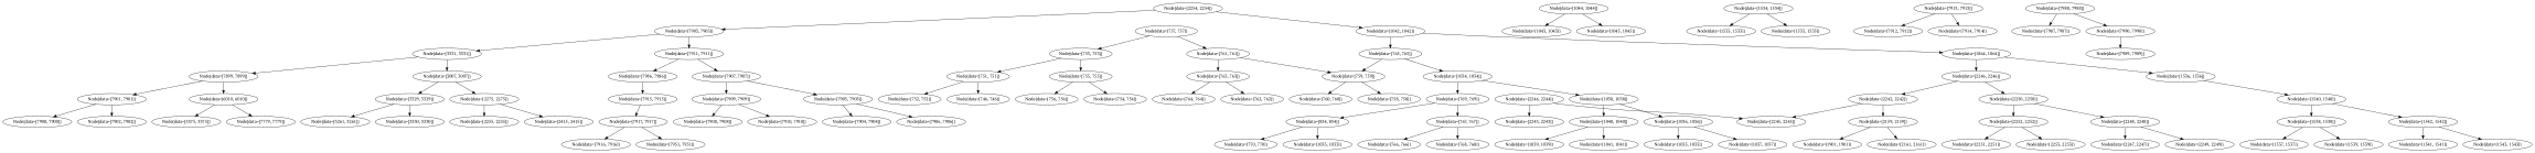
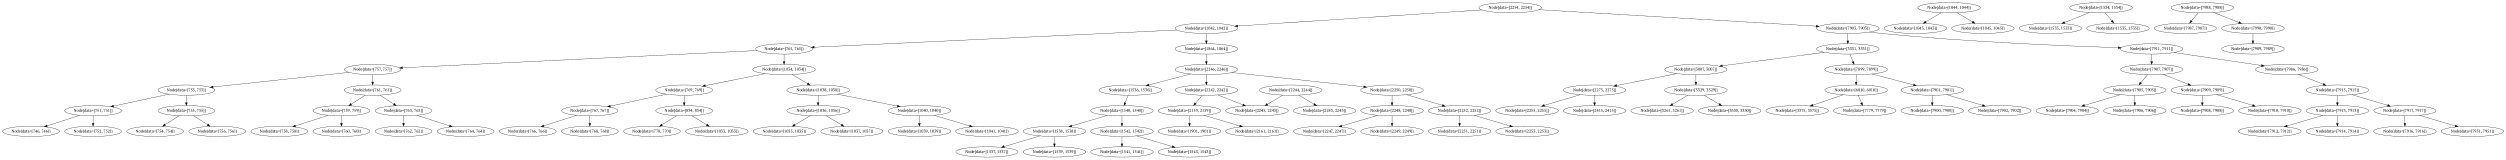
  digraph {
    fontname="PT Serif"
    node [fontname="PT Serif"]
    edge [fontname="PT Serif"]
    n1 [label="Node{data=[2254, 2254]}"]
    n2 [label="Node{data=[1042, 1042]}"]
    n3 [label="Node{data=[7903, 7903]}"]
    n4 [label="Node{data=[765, 765]}"]
    n5 [label="Node{data=[1864, 1864]}"]
    n6 [label="Node{data=[3331, 3331]}"]
    n7 [label="Node{data=[7911, 7911]}"]
    n8 [label="Node{data=[757, 757]}"]
    n9 [label="Node{data=[1034, 1034]}"]
    n10 [label="Node{data=[1536, 1536]}"]
    n11 [label="Node{data=[2246, 2246]}"]
    n12 [label="Node{data=[753, 753]}"]
    n13 [label="Node{data=[761, 761]}"]
    n14 [label="Node{data=[769, 769]}"]
    n15 [label="Node{data=[1038, 1038]}"]
    n16 [label="Node{data=[751, 751]}"]
    n17 [label="Node{data=[755, 755]}"]
    n18 [label="Node{data=[759, 759]}"]
    n19 [label="Node{data=[763, 763]}"]
    n20 [label="Node{data=[746, 746]}"]
    n21 [label="Node{data=[752, 752]}"]
    n22 [label="Node{data=[754, 754]}"]
    n23 [label="Node{data=[756, 756]}"]
    n24 [label="Node{data=[758, 758]}"]
    n25 [label="Node{data=[760, 760]}"]
    n26 [label="Node{data=[762, 762]}"]
    n27 [label="Node{data=[764, 764]}"]
    n28 [label="Node{data=[767, 767]}"]
    n29 [label="Node{data=[834, 834]}"]
    n30 [label="Node{data=[1036, 1036]}"]
    n31 [label="Node{data=[1040, 1040]}"]
    n32 [label="Node{data=[766, 766]}"]
    n33 [label="Node{data=[768, 768]}"]
    n34 [label="Node{data=[770, 770]}"]
    n35 [label="Node{data=[1033, 1033]}"]
    n36 [label="Node{data=[1035, 1035]}"]
    n37 [label="Node{data=[1037, 1037]}"]
    n38 [label="Node{data=[1039, 1039]}"]
    n39 [label="Node{data=[1041, 1041]}"]
    n40 [label="Node{data=[1540, 1540]}"]
    n41 [label="Node{data=[2242, 2242]}"]
    n42 [label="Node{data=[2250, 2250]}"]
    n43 [label="Node{data=[1538, 1538]}"]
    n44 [label="Node{data=[1542, 1542]}"]
    n45 [label="Node{data=[1044, 1044]}"]
    n46 [label="Node{data=[1043, 1043]}"]
    n47 [label="Node{data=[1045, 1045]}"]
    n48 [label="Node{data=[1534, 1534]}"]
    n49 [label="Node{data=[1533, 1533]}"]
    n50 [label="Node{data=[1535, 1535]}"]
    n51 [label="Node{data=[1537, 1537]}"]
    n52 [label="Node{data=[1539, 1539]}"]
    n53 [label="Node{data=[1541, 1541]}"]
    n54 [label="Node{data=[1543, 1543]}"]
    n55 [label="Node{data=[2159, 2159]}"]
    n56 [label="Node{data=[2245, 2245]}"]
    n57 [label="Node{data=[2248, 2248]}"]
    n58 [label="Node{data=[2252, 2252]}"]
    n59 [label="Node{data=[1901, 1901]}"]
    n60 [label="Node{data=[2161, 2161]}"]
    n61 [label="Node{data=[2244, 2244]}"]
    n62 [label="Node{data=[2243, 2243]}"]
    n63 [label="Node{data=[2247, 2247]}"]
    n64 [label="Node{data=[2249, 2249]}"]
    n65 [label="Node{data=[2251, 2251]}"]
    n66 [label="Node{data=[2253, 2253]}"]
    n67 [label="Node{data=[3007, 3007]}"]
    n68 [label="Node{data=[7899, 7899]}"]
    n69 [label="Node{data=[7907, 7907]}"]
    n70 [label="Node{data=[7986, 7986]}"]
    n71 [label="Node{data=[2275, 2275]}"]
    n72 [label="Node{data=[3329, 3329]}"]
    n73 [label="Node{data=[6010, 6010]}"]
    n74 [label="Node{data=[7901, 7901]}"]
    n75 [label="Node{data=[2255, 2255]}"]
    n76 [label="Node{data=[2415, 2415]}"]
    n77 [label="Node{data=[3261, 3261]}"]
    n78 [label="Node{data=[3330, 3330]}"]
    n79 [label="Node{data=[3375, 3375]}"]
    n80 [label="Node{data=[7779, 7779]}"]
    n81 [label="Node{data=[7900, 7900]}"]
    n82 [label="Node{data=[7902, 7902]}"]
    n83 [label="Node{data=[7905, 7905]}"]
    n84 [label="Node{data=[7909, 7909]}"]
    n85 [label="Node{data=[7915, 7915]}"]
    n86 [label="Node{data=[7904, 7904]}"]
    n87 [label="Node{data=[7906, 7906]}"]
    n88 [label="Node{data=[7908, 7908]}"]
    n89 [label="Node{data=[7910, 7910]}"]
    n90 [label="Node{data=[7913, 7913]}"]
    n91 [label="Node{data=[7917, 7917]}"]
    n92 [label="Node{data=[7988, 7988]}"]
    n93 [label="Node{data=[7987, 7987]}"]
    n94 [label="Node{data=[7990, 7990]}"]
    n95 [label="Node{data=[7912, 7912]}"]
    n96 [label="Node{data=[7914, 7914]}"]
    n97 [label="Node{data=[7916, 7916]}"]
    n98 [label="Node{data=[7951, 7951]}"]
    n99 [label="Node{data=[7989, 7989]}"]
    n1 -> n2
    n1 -> n3
    n2 -> n4
    n2 -> n5
    n3 -> n6
    n3 -> n7
-   n4 -> n18
+   n4 -> n8
    n4 -> n9
-   n5 -> n10
+   n11 -> n10
    n5 -> n11
    n6 -> n67
    n6 -> n68
    n7 -> n69
    n7 -> n70
    n8 -> n12
    n8 -> n13
    n9 -> n14
    n9 -> n15
    n10 -> n40
    n11 -> n41
    n11 -> n42
    n12 -> n16
    n12 -> n17
    n13 -> n18
    n13 -> n19
    n14 -> n28
    n14 -> n29
    n15 -> n30
    n15 -> n31
    n16 -> n20
    n16 -> n21
    n17 -> n22
    n17 -> n23
    n18 -> n24
    n18 -> n25
    n19 -> n26
    n19 -> n27
    n28 -> n32
    n28 -> n33
    n29 -> n34
    n29 -> n35
    n30 -> n36
    n30 -> n37
    n31 -> n38
    n31 -> n39
    n40 -> n43
    n40 -> n44
    n41 -> n55
    n41 -> n56
    n42 -> n57
    n42 -> n58
    n43 -> n51
    n43 -> n52
    n44 -> n53
    n44 -> n54
    n45 -> n46
    n45 -> n47
    n48 -> n49
    n48 -> n50
    n55 -> n59
    n55 -> n60
    n57 -> n63
    n57 -> n64
    n58 -> n65
    n58 -> n66
    n61 -> n56
    n61 -> n62
    n67 -> n71
    n67 -> n72
    n68 -> n73
    n68 -> n74
    n69 -> n83
    n69 -> n84
    n70 -> n85
    n71 -> n75
    n71 -> n76
    n72 -> n77
    n72 -> n78
    n73 -> n79
    n73 -> n80
    n74 -> n81
    n74 -> n82
    n83 -> n86
    n83 -> n87
    n84 -> n88
    n84 -> n89
+   n85 -> n90
    n85 -> n91
    n90 -> n95
    n90 -> n96
    n91 -> n97
    n91 -> n98
    n92 -> n93
    n92 -> n94
    n94 -> n99
  }
